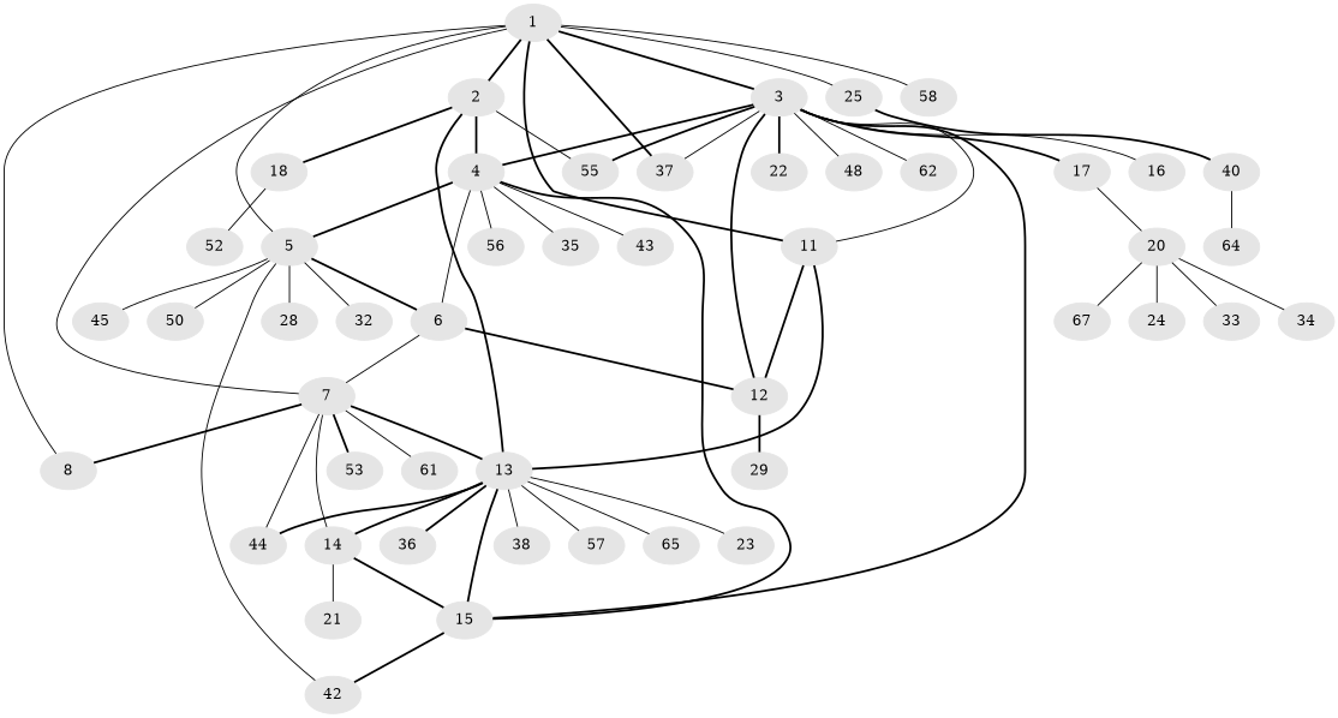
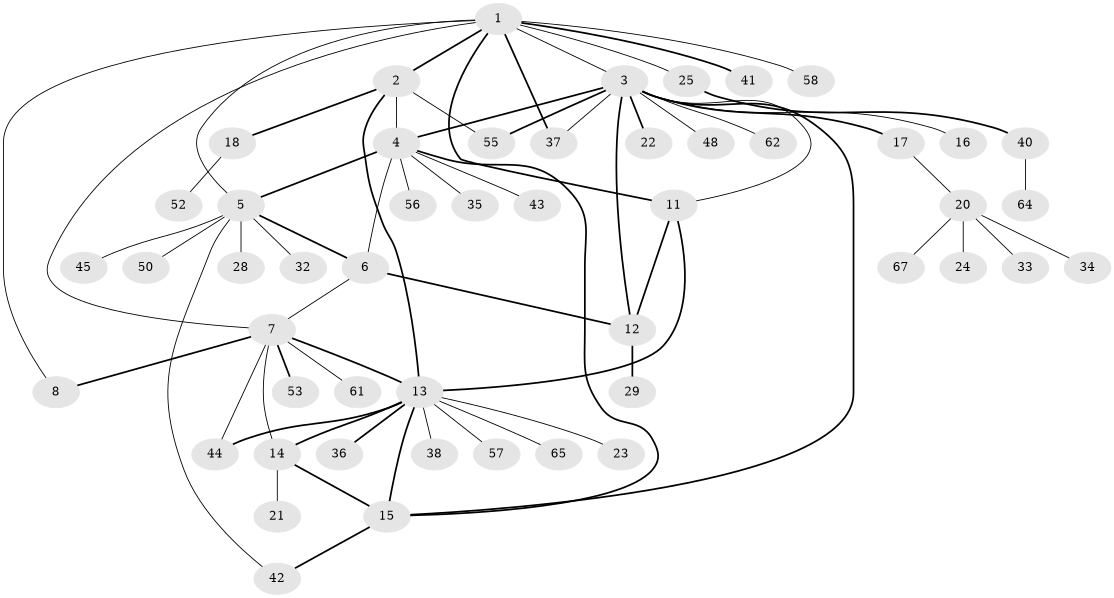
  graph {
    node [color=gray90 style=filled]
    edge [style=solid]
    1 [super="+9"]
    2
    3 [super="+10"]
    5 [super="+27"]
    7 [super="+69"]
    8
    11 [super="+31"]
    25 [super="+30"]
    37 [super="+60"]
+   41
    58 [super="+63"]
    4 [super="+49"]
    13 [super="+46"]
    18 [super="+59"]
    55
    12 [super="+19"]
    15 [super="+66"]
    16
    17 [super="+39"]
    22
    48
    62
    6 [super="+26"]
    28
    32
    42 [super="+51"]
    45
    50
    14 [super="+70"]
    53
    61
    44
    40
    35
    43
    56
    23
    36
    38
    57
    65
    52
    29 [super="+54"]
    20 [super="+47"]
    21
    24 [super="+68"]
    33
    34
    67
    64
    1 -- 2 [style=bold]
-   1 -- 3 [style=bold]
+   1 -- 3
    1 -- 5
    1 -- 7
    1 -- 8
    1 -- 11 [style=bold]
    1 -- 25
    1 -- 37 [style=bold]
+   1 -- 41 [style=bold]
    1 -- 58
-   2 -- 4 [style=bold]
+   2 -- 4
    2 -- 13 [style=bold]
    2 -- 18 [style=bold]
    2 -- 55
    3 -- 11
    3 -- 37
    3 -- 4 [style=bold]
    3 -- 55 [style=bold]
    3 -- 12 [style=bold]
    3 -- 15 [style=bold]
    3 -- 16
    3 -- 17 [style=bold]
    3 -- 22 [style=bold]
    3 -- 48
    3 -- 62
    5 -- 6 [style=bold]
    5 -- 28
    5 -- 32
    5 -- 42
    5 -- 45
    5 -- 50
    7 -- 8 [style=bold]
    7 -- 13 [style=bold]
    7 -- 14
    7 -- 53 [style=bold]
    7 -- 61
    7 -- 44
    11 -- 13 [style=bold]
    11 -- 12 [style=bold]
    25 -- 40 [style=bold]
    4 -- 5 [style=bold]
    4 -- 15 [style=bold]
    4 -- 6
    4 -- 35
    4 -- 43
    4 -- 56
    13 -- 15 [style=bold]
    13 -- 14 [style=bold]
    13 -- 44 [style=bold]
    13 -- 23
    13 -- 36 [style=bold]
    13 -- 38
    13 -- 57
    13 -- 65
    18 -- 52
    12 -- 29 [style=bold]
    15 -- 42 [style=bold]
    17 -- 20
    6 -- 7
    6 -- 12 [style=bold]
    14 -- 15 [style=bold]
    14 -- 21
    40 -- 64
    20 -- 24
    20 -- 33
    20 -- 34
    20 -- 67
  }
